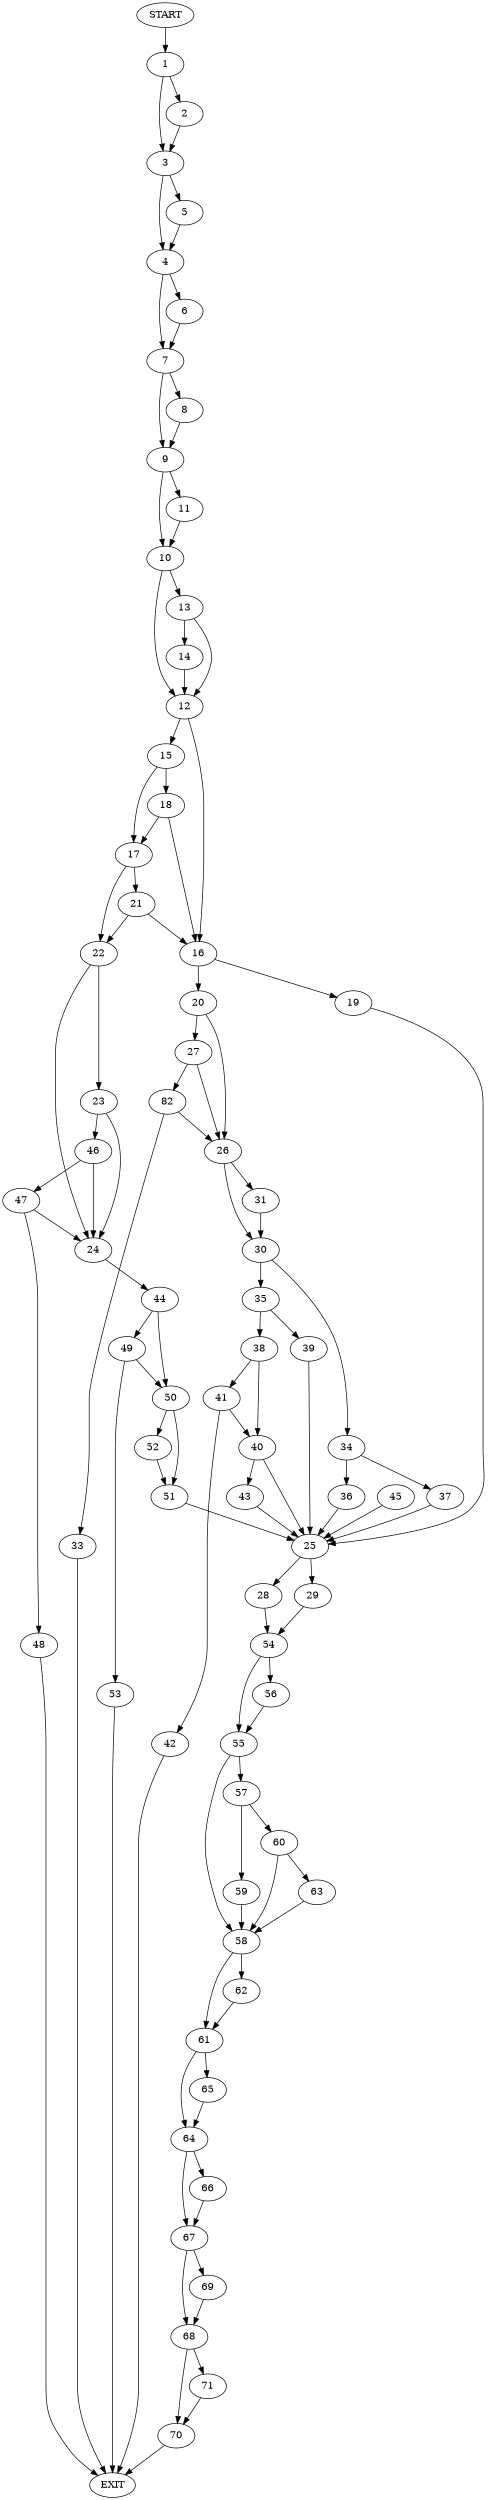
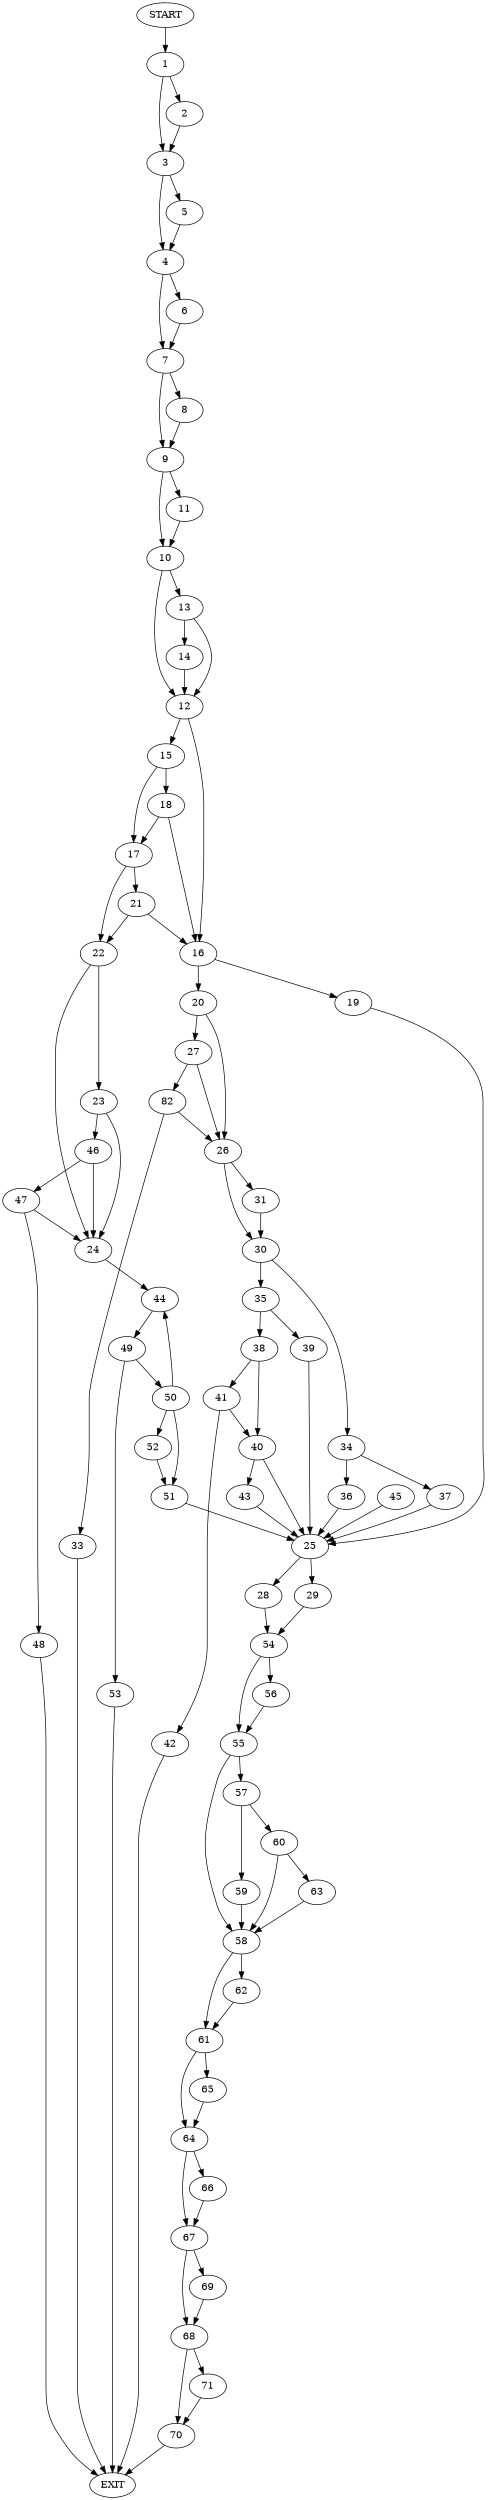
  digraph {
    n1 [label=START]
    1
    2
    3
    n5 [label=EXIT]
    4
    5
    6
    7
    8
    9
    10
    11
    12
    13
    15
    16
    14
    17
    18
    19
    20
    21
    22
    25
    26
    27
    23
    24
    28
    29
    30
    31
    n34 [label=82]
    46
    44
    47
    49
    50
    45
    54
    34
    35
    33
    55
    56
    36
    37
    38
    39
    40
    41
    43
    42
    53
    51
    52
    48
    57
    58
    59
    60
    61
    62
    63
    64
    65
    66
    67
    68
    69
    70
    71
    n1 -> 1
    1 -> 2
    1 -> 3
    2 -> 3
    3 -> 4
    3 -> 5
    4 -> 6
    4 -> 7
    5 -> 4
    6 -> 7
    7 -> 8
    7 -> 9
    8 -> 9
    9 -> 10
    9 -> 11
    10 -> 12
    10 -> 13
    11 -> 10
    12 -> 15
    12 -> 16
    13 -> 12
    13 -> 14
    15 -> 17
    15 -> 18
    16 -> 19
    16 -> 20
    14 -> 12
    17 -> 21
    17 -> 22
    18 -> 16
    18 -> 17
    19 -> 25
    20 -> 26
    20 -> 27
    21 -> 16
    21 -> 22
    22 -> 23
    22 -> 24
    25 -> 28
    25 -> 29
    26 -> 30
    26 -> 31
    27 -> 26
    27 -> n34
    23 -> 24
    23 -> 46
    24 -> 44
    28 -> 54
    29 -> 54
    30 -> 34
    30 -> 35
    31 -> 30
    n34 -> 26
    n34 -> 33
    46 -> 24
    46 -> 47
    44 -> 49
-   44 -> 50
+   50 -> 44
    47 -> 24
    47 -> 48
    49 -> 50
    49 -> 53
    50 -> 51
    50 -> 52
    45 -> 25
    54 -> 55
    54 -> 56
    34 -> 36
    34 -> 37
    35 -> 38
    35 -> 39
    33 -> n5
    55 -> 57
    55 -> 58
    56 -> 55
    36 -> 25
    37 -> 25
    38 -> 40
    38 -> 41
    39 -> 25
    40 -> 25
    40 -> 43
    41 -> 40
    41 -> 42
    43 -> 25
    42 -> n5
    53 -> n5
    51 -> 25
    52 -> 51
    48 -> n5
    57 -> 59
    57 -> 60
    58 -> 61
    58 -> 62
    59 -> 58
    60 -> 58
    60 -> 63
    61 -> 64
    61 -> 65
    62 -> 61
    63 -> 58
    64 -> 66
    64 -> 67
    65 -> 64
    66 -> 67
    67 -> 68
    67 -> 69
    68 -> 70
    68 -> 71
    69 -> 68
    70 -> n5
    71 -> 70
  }
